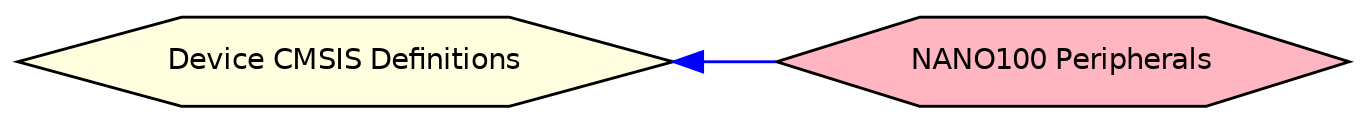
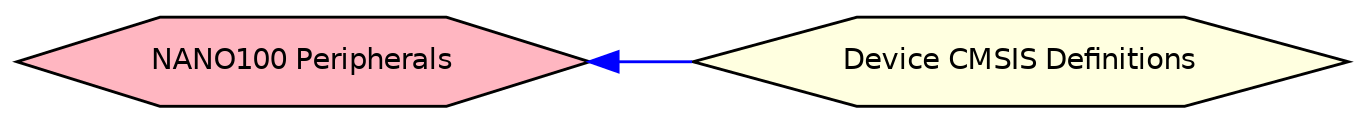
  digraph {
    rankdir=LR
    node [color=black fontname=Helvetica fontsize=10 shape=hexagon style=filled]
    n1 [fillcolor=lightyellow height=0.2 label="Device CMSIS Definitions" width=0.4]
    n2 [fillcolor=lightpink fontcolor=black height=0.2 label="NANO100 Peripherals" width=0.4]
-   n1 -> n2 [dir=back fontname=Helvetica fontsize=10 labelfontname=Helvetica labelfontsize=10 shape=plaintext style=solid color=blue]
+   n2 -> n1 [dir=back fontname=Helvetica fontsize=10 labelfontname=Helvetica labelfontsize=10 shape=plaintext style=solid color=blue]
  }
